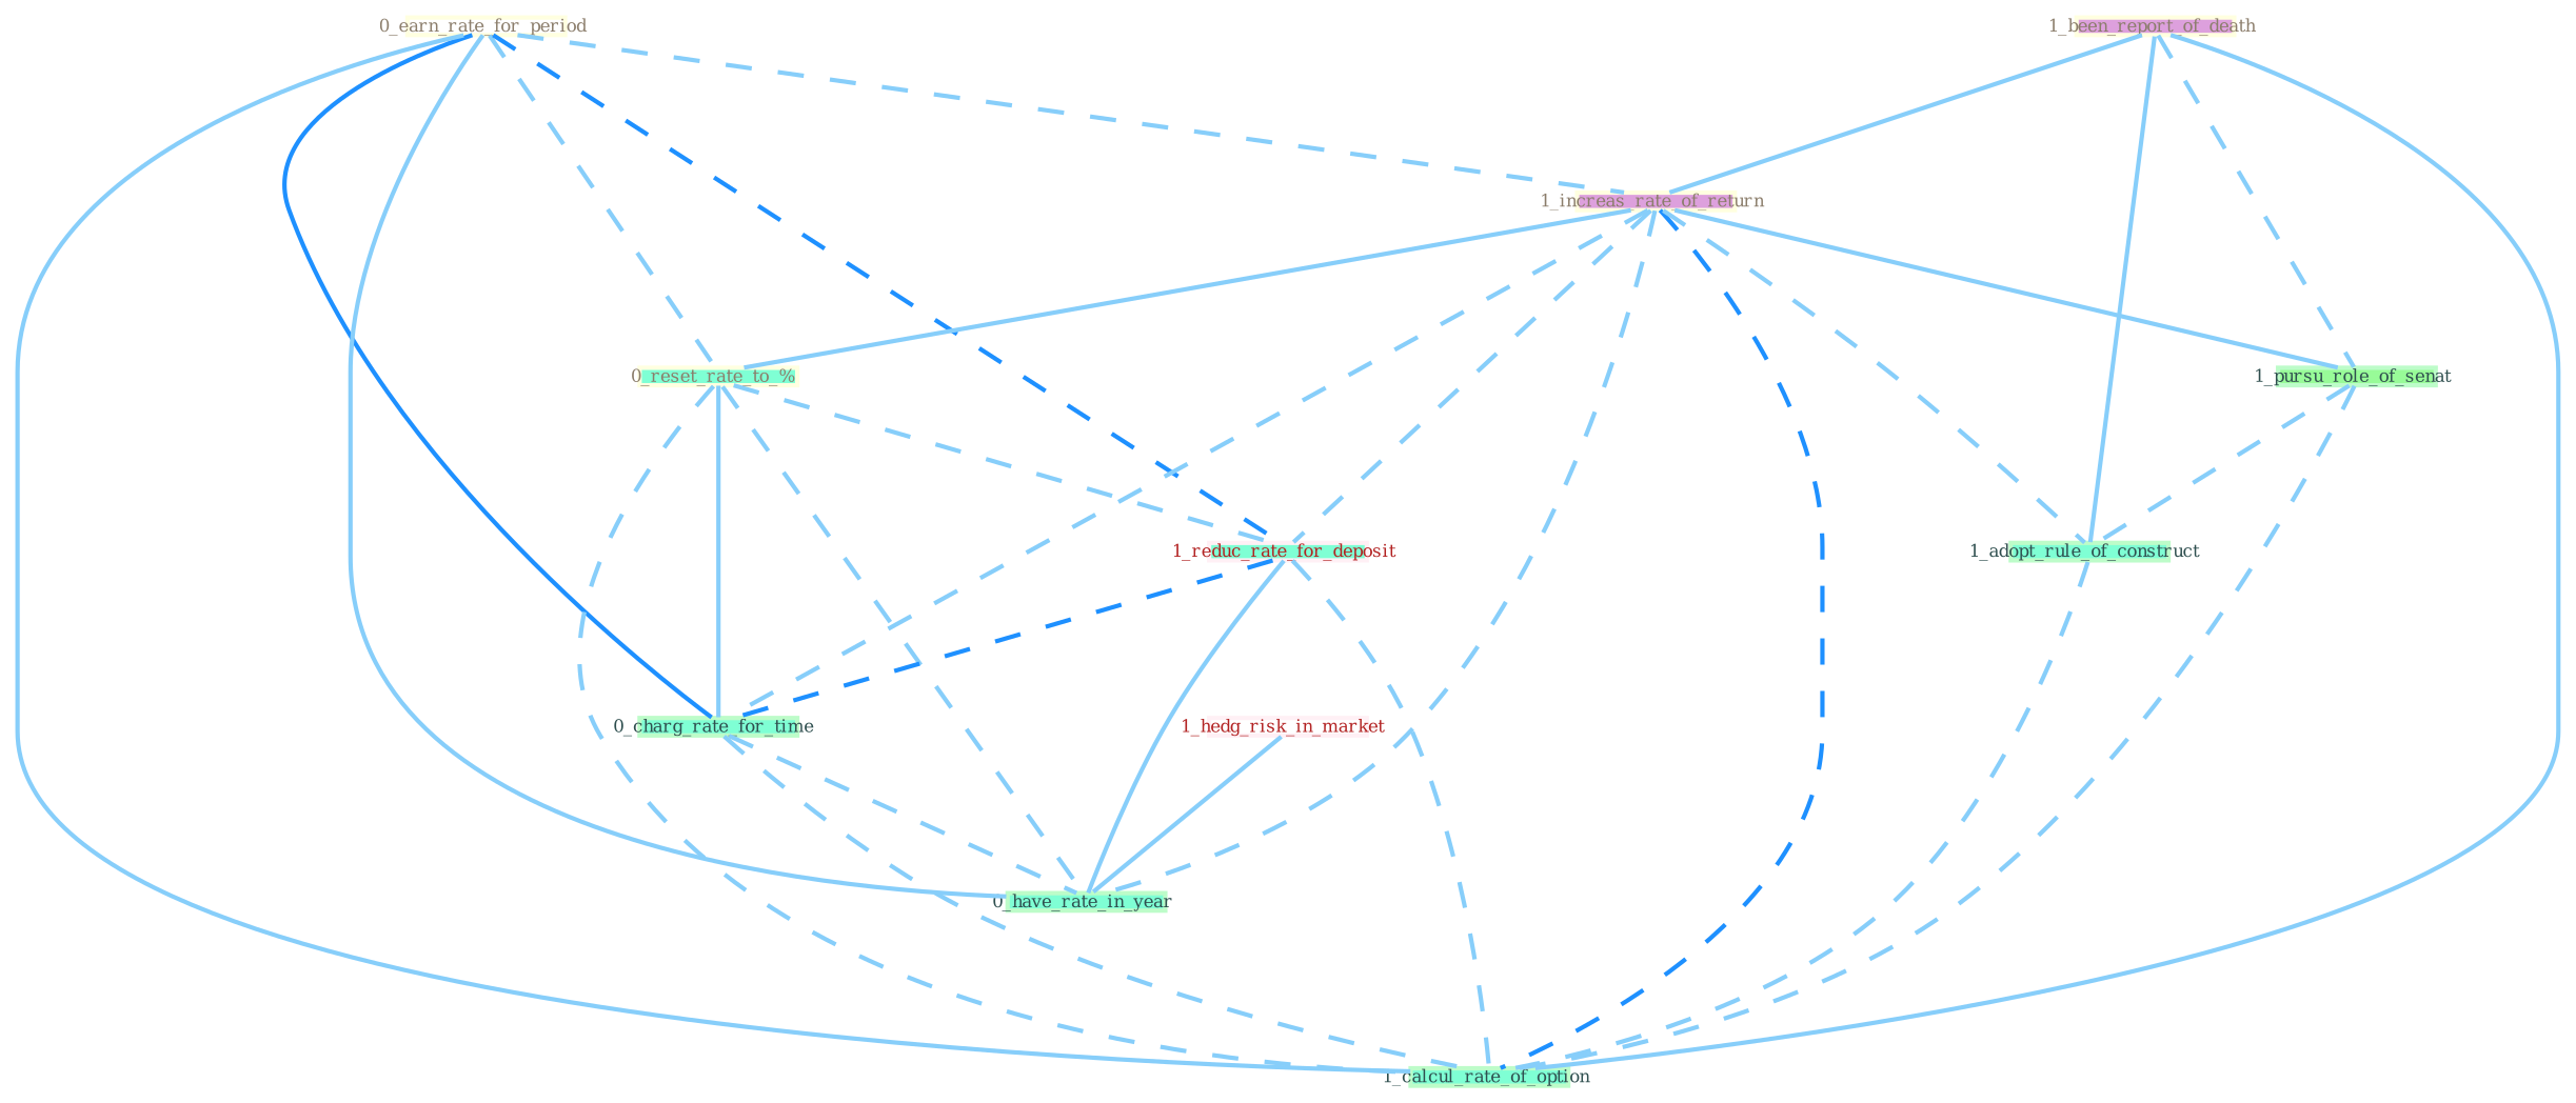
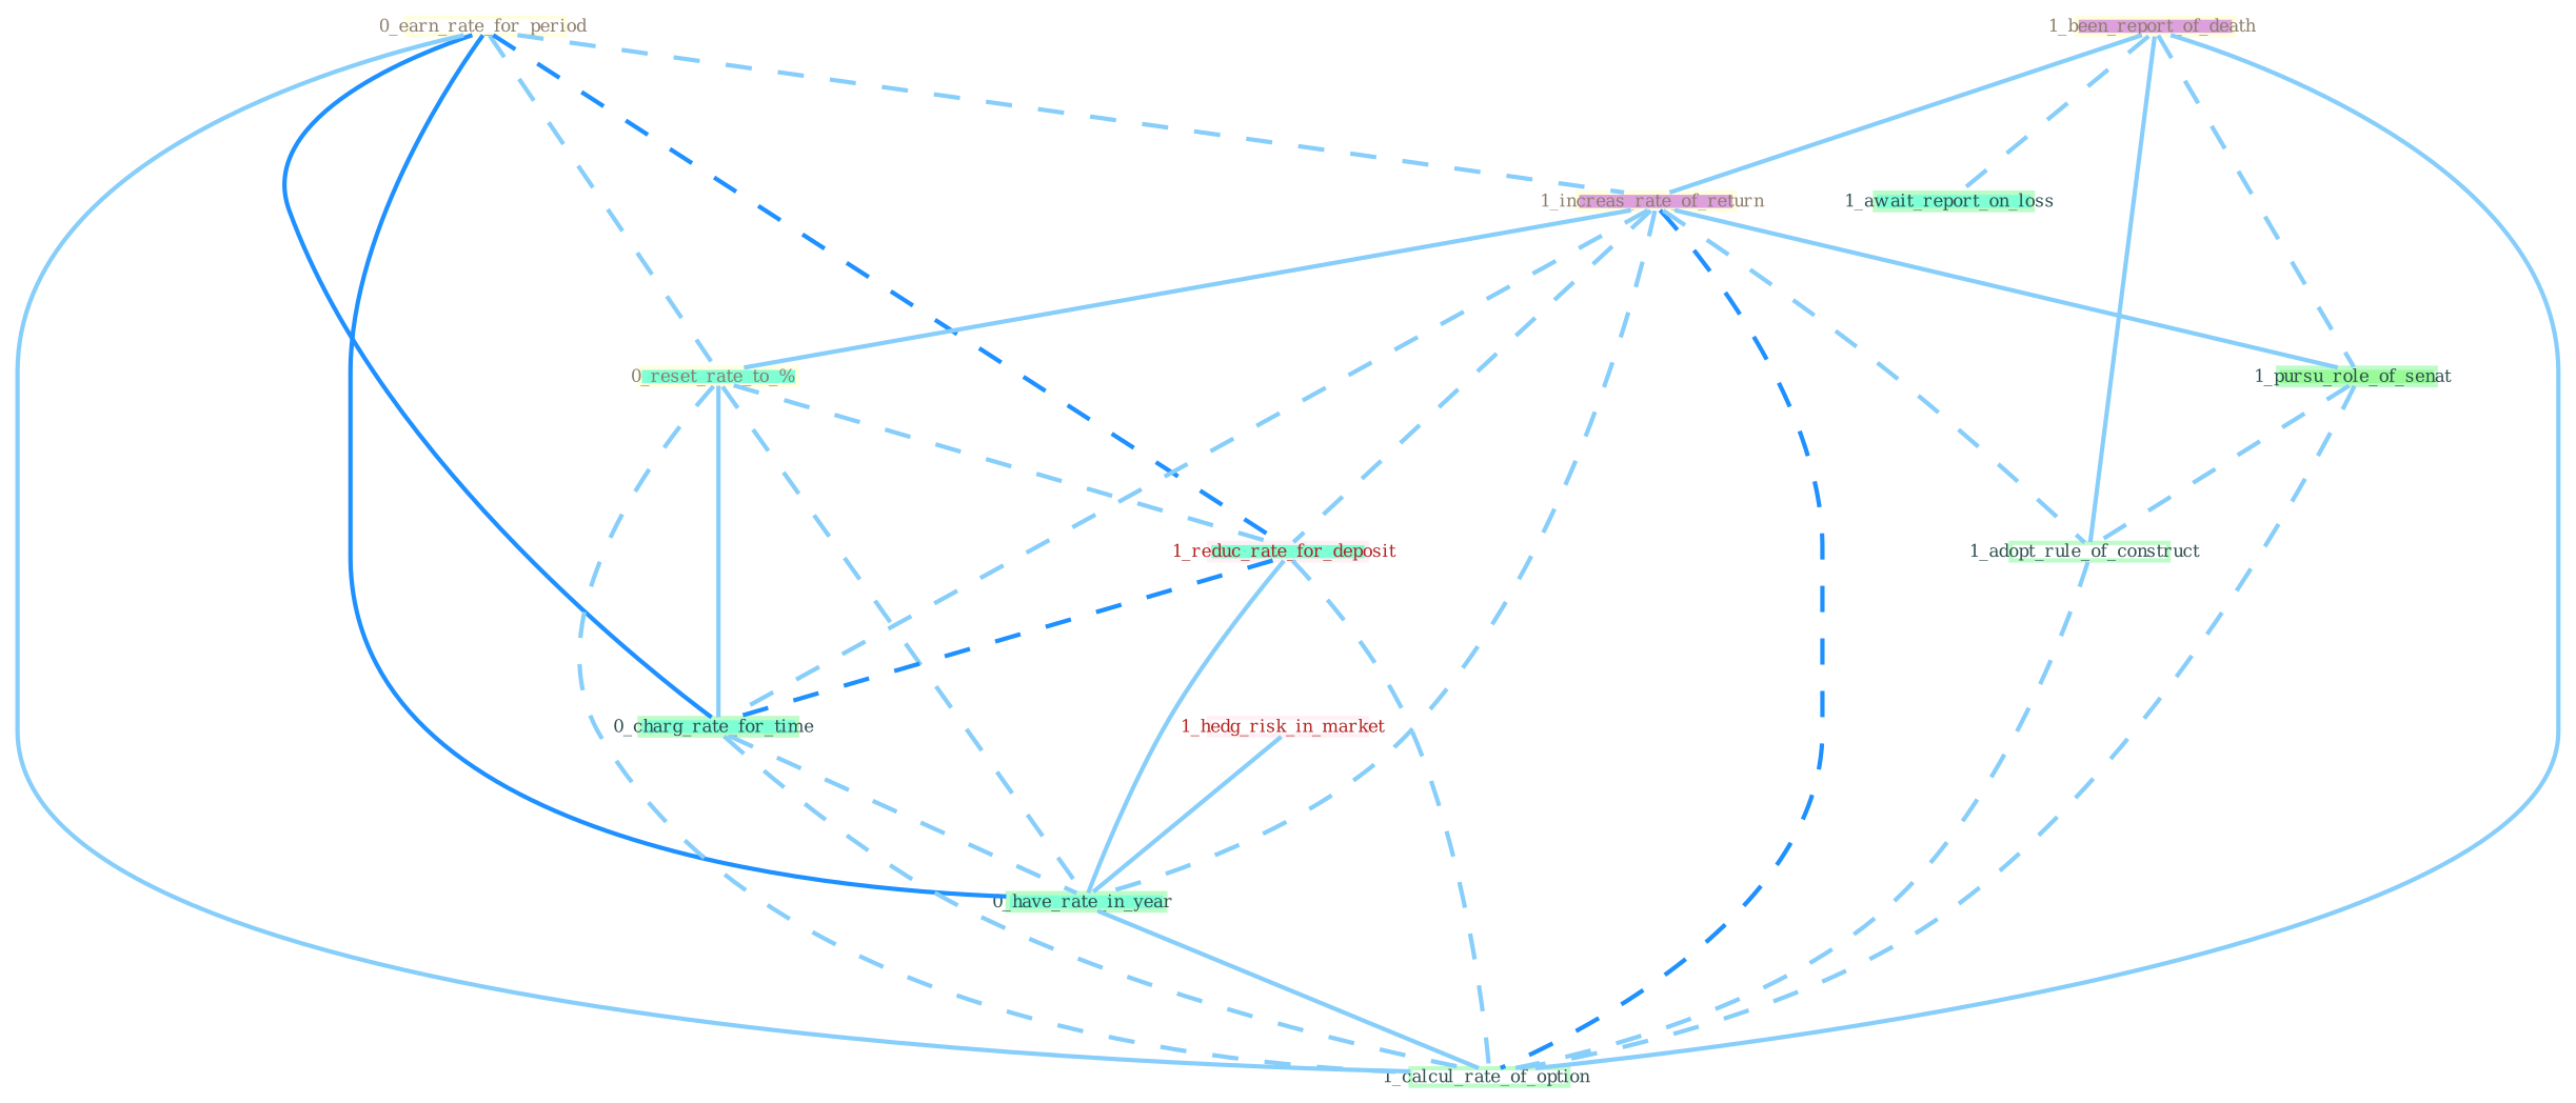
  graph {
    node [color="#BDFCC9" fillcolor=aquamarine fixedsize=true fontcolor="#2f4f4f" fontsize=4 shape=polygon style=filled]
    edge [color="#87cefa" style=dashed w=1]
    "0_earn_rate_for_period " [color="#ffffe0" fillcolor=white fontcolor="#8b7d6b" height=.06 width=.5]
    "1_been_report_of_death " [color="#ffffe0" fillcolor=plum fontcolor="#8b7d6b" height=.06 width=.5]
    "1_increas_rate_of_return " [color="#ffffe0" fillcolor=plum fontcolor="#8b7d6b" height=.06 width=.5]
    "0_reset_rate_to_% " [color="#ffffe0" fontcolor="#8b7d6b" height=.06 width=.5]
    "1_reduc_rate_for_deposit " [color="#fff0f5" fontcolor="#b22222" height=.06 width=.5]
    "1_hedg_risk_in_market " [color="#fff0f5" fillcolor=white fontcolor="#b22222" height=.06 width=.5]
    "0_charg_rate_for_time " [height=.06 width=.5]
    "0_have_rate_in_year " [height=.06 width=.5]
-   "1_calcul_rate_of_option " [height=.06 width=.5]
+   "1_calcul_rate_of_option " [fillcolor=white height=.06 width=.5]
    "1_pursu_role_of_senat " [fillcolor=palegreen height=.06 width=.5]
-   "1_adopt_rule_of_construct " [height=.06 width=.5]
+   "1_await_report_on_loss " [height=.06 width=.5]
+   "1_adopt_rule_of_construct " [fillcolor=white height=.06 width=.5]
    subgraph sub_1 {
      "0_earn_rate_for_period "
      "1_been_report_of_death "
      "1_increas_rate_of_return "
      "0_reset_rate_to_% "
    }
    subgraph sub_2 {
      "1_reduc_rate_for_deposit "
      "1_hedg_risk_in_market "
    }
    "0_earn_rate_for_period " -- "1_increas_rate_of_return "
    "0_earn_rate_for_period " -- "0_reset_rate_to_% "
    "0_earn_rate_for_period " -- "1_reduc_rate_for_deposit " [color="#1e90ff" w=2]
    "0_earn_rate_for_period " -- "0_charg_rate_for_time " [color="#1e90ff" style=solid w=2]
-   "0_earn_rate_for_period " -- "0_have_rate_in_year " [style=solid]
+   "0_earn_rate_for_period " -- "0_have_rate_in_year " [color="#1e90ff" style=solid]
    "0_earn_rate_for_period " -- "1_calcul_rate_of_option " [style=solid]
    "1_been_report_of_death " -- "1_increas_rate_of_return " [style=solid]
    "1_been_report_of_death " -- "1_calcul_rate_of_option " [style=solid]
    "1_been_report_of_death " -- "1_pursu_role_of_senat "
+   "1_been_report_of_death " -- "1_await_report_on_loss "
    "1_been_report_of_death " -- "1_adopt_rule_of_construct " [style=solid]
    "1_increas_rate_of_return " -- "0_reset_rate_to_% " [style=solid]
    "1_increas_rate_of_return " -- "1_reduc_rate_for_deposit "
    "1_increas_rate_of_return " -- "0_charg_rate_for_time "
    "1_increas_rate_of_return " -- "0_have_rate_in_year "
    "1_increas_rate_of_return " -- "1_calcul_rate_of_option " [color="#1e90ff" w=2]
    "1_increas_rate_of_return " -- "1_pursu_role_of_senat " [style=solid]
    "1_increas_rate_of_return " -- "1_adopt_rule_of_construct "
    "0_reset_rate_to_% " -- "1_reduc_rate_for_deposit "
    "0_reset_rate_to_% " -- "0_charg_rate_for_time " [style=solid]
    "0_reset_rate_to_% " -- "0_have_rate_in_year "
    "0_reset_rate_to_% " -- "1_calcul_rate_of_option "
    "1_reduc_rate_for_deposit " -- "0_charg_rate_for_time " [color="#1e90ff" w=2]
    "1_reduc_rate_for_deposit " -- "0_have_rate_in_year " [style=solid]
    "1_reduc_rate_for_deposit " -- "1_calcul_rate_of_option "
    "1_hedg_risk_in_market " -- "0_have_rate_in_year " [style=solid]
    "0_charg_rate_for_time " -- "0_have_rate_in_year "
    "0_charg_rate_for_time " -- "1_calcul_rate_of_option "
+   "0_have_rate_in_year " -- "1_calcul_rate_of_option " [style=solid]
    "1_pursu_role_of_senat " -- "1_calcul_rate_of_option "
    "1_pursu_role_of_senat " -- "1_adopt_rule_of_construct "
    "1_adopt_rule_of_construct " -- "1_calcul_rate_of_option "
  }
